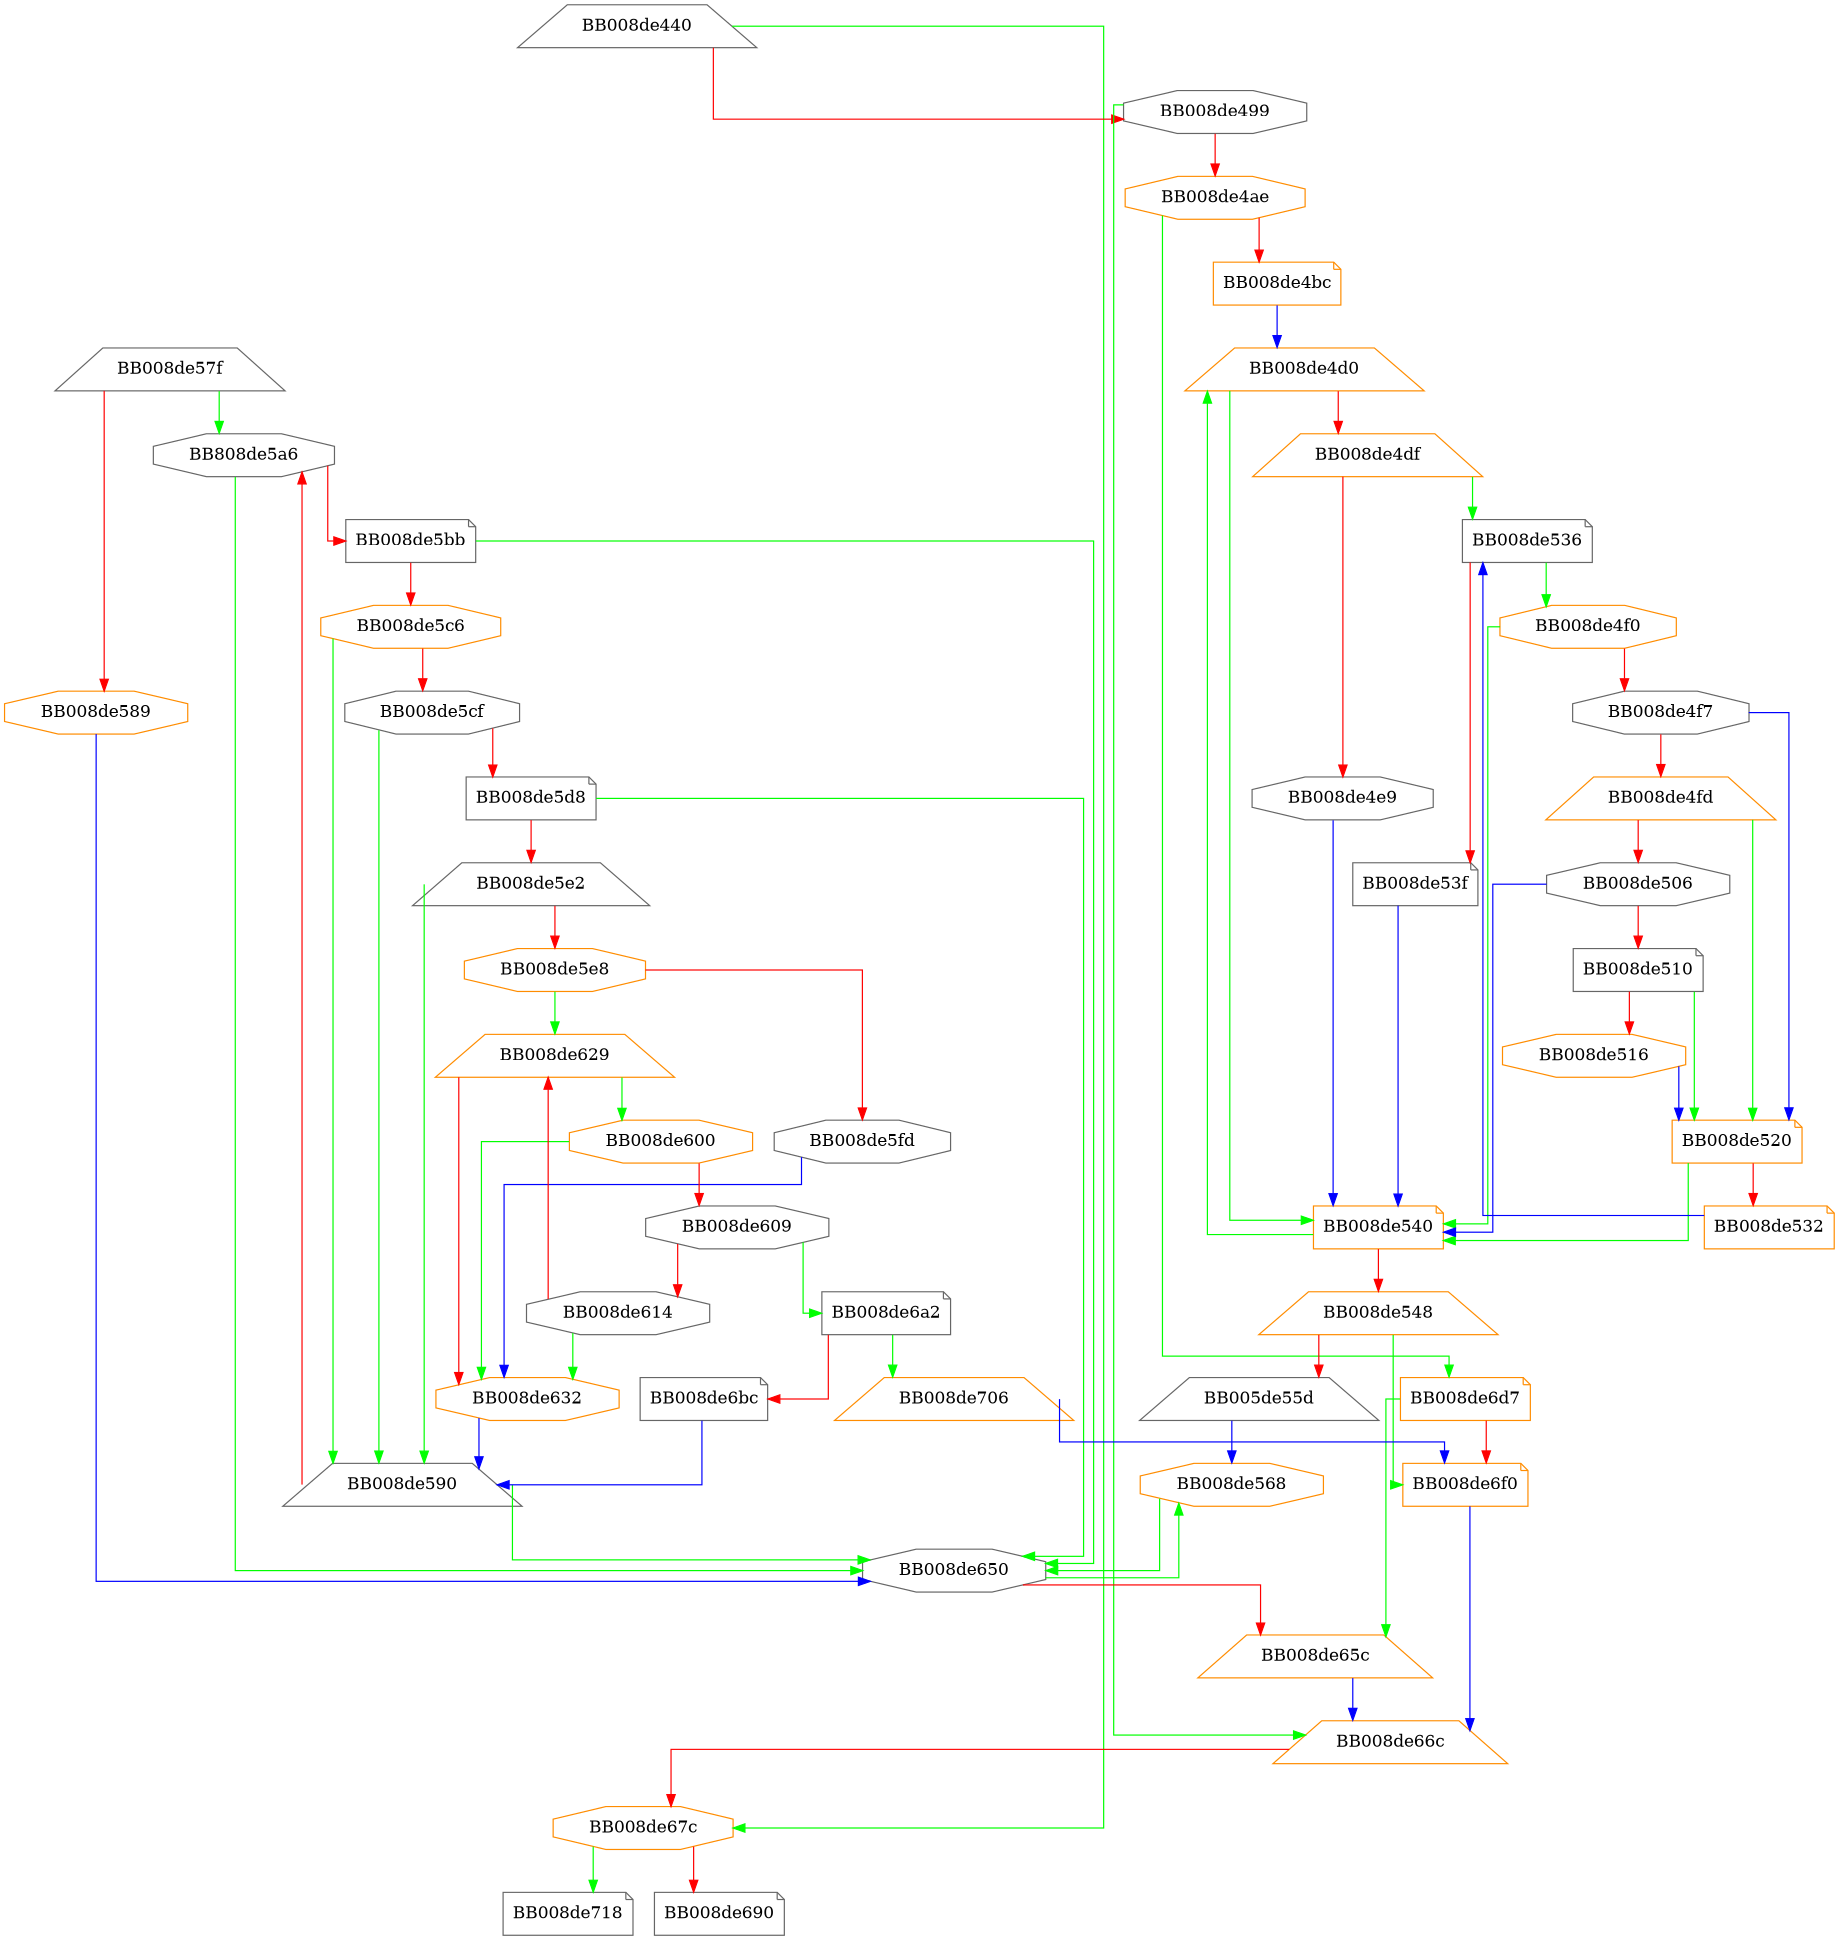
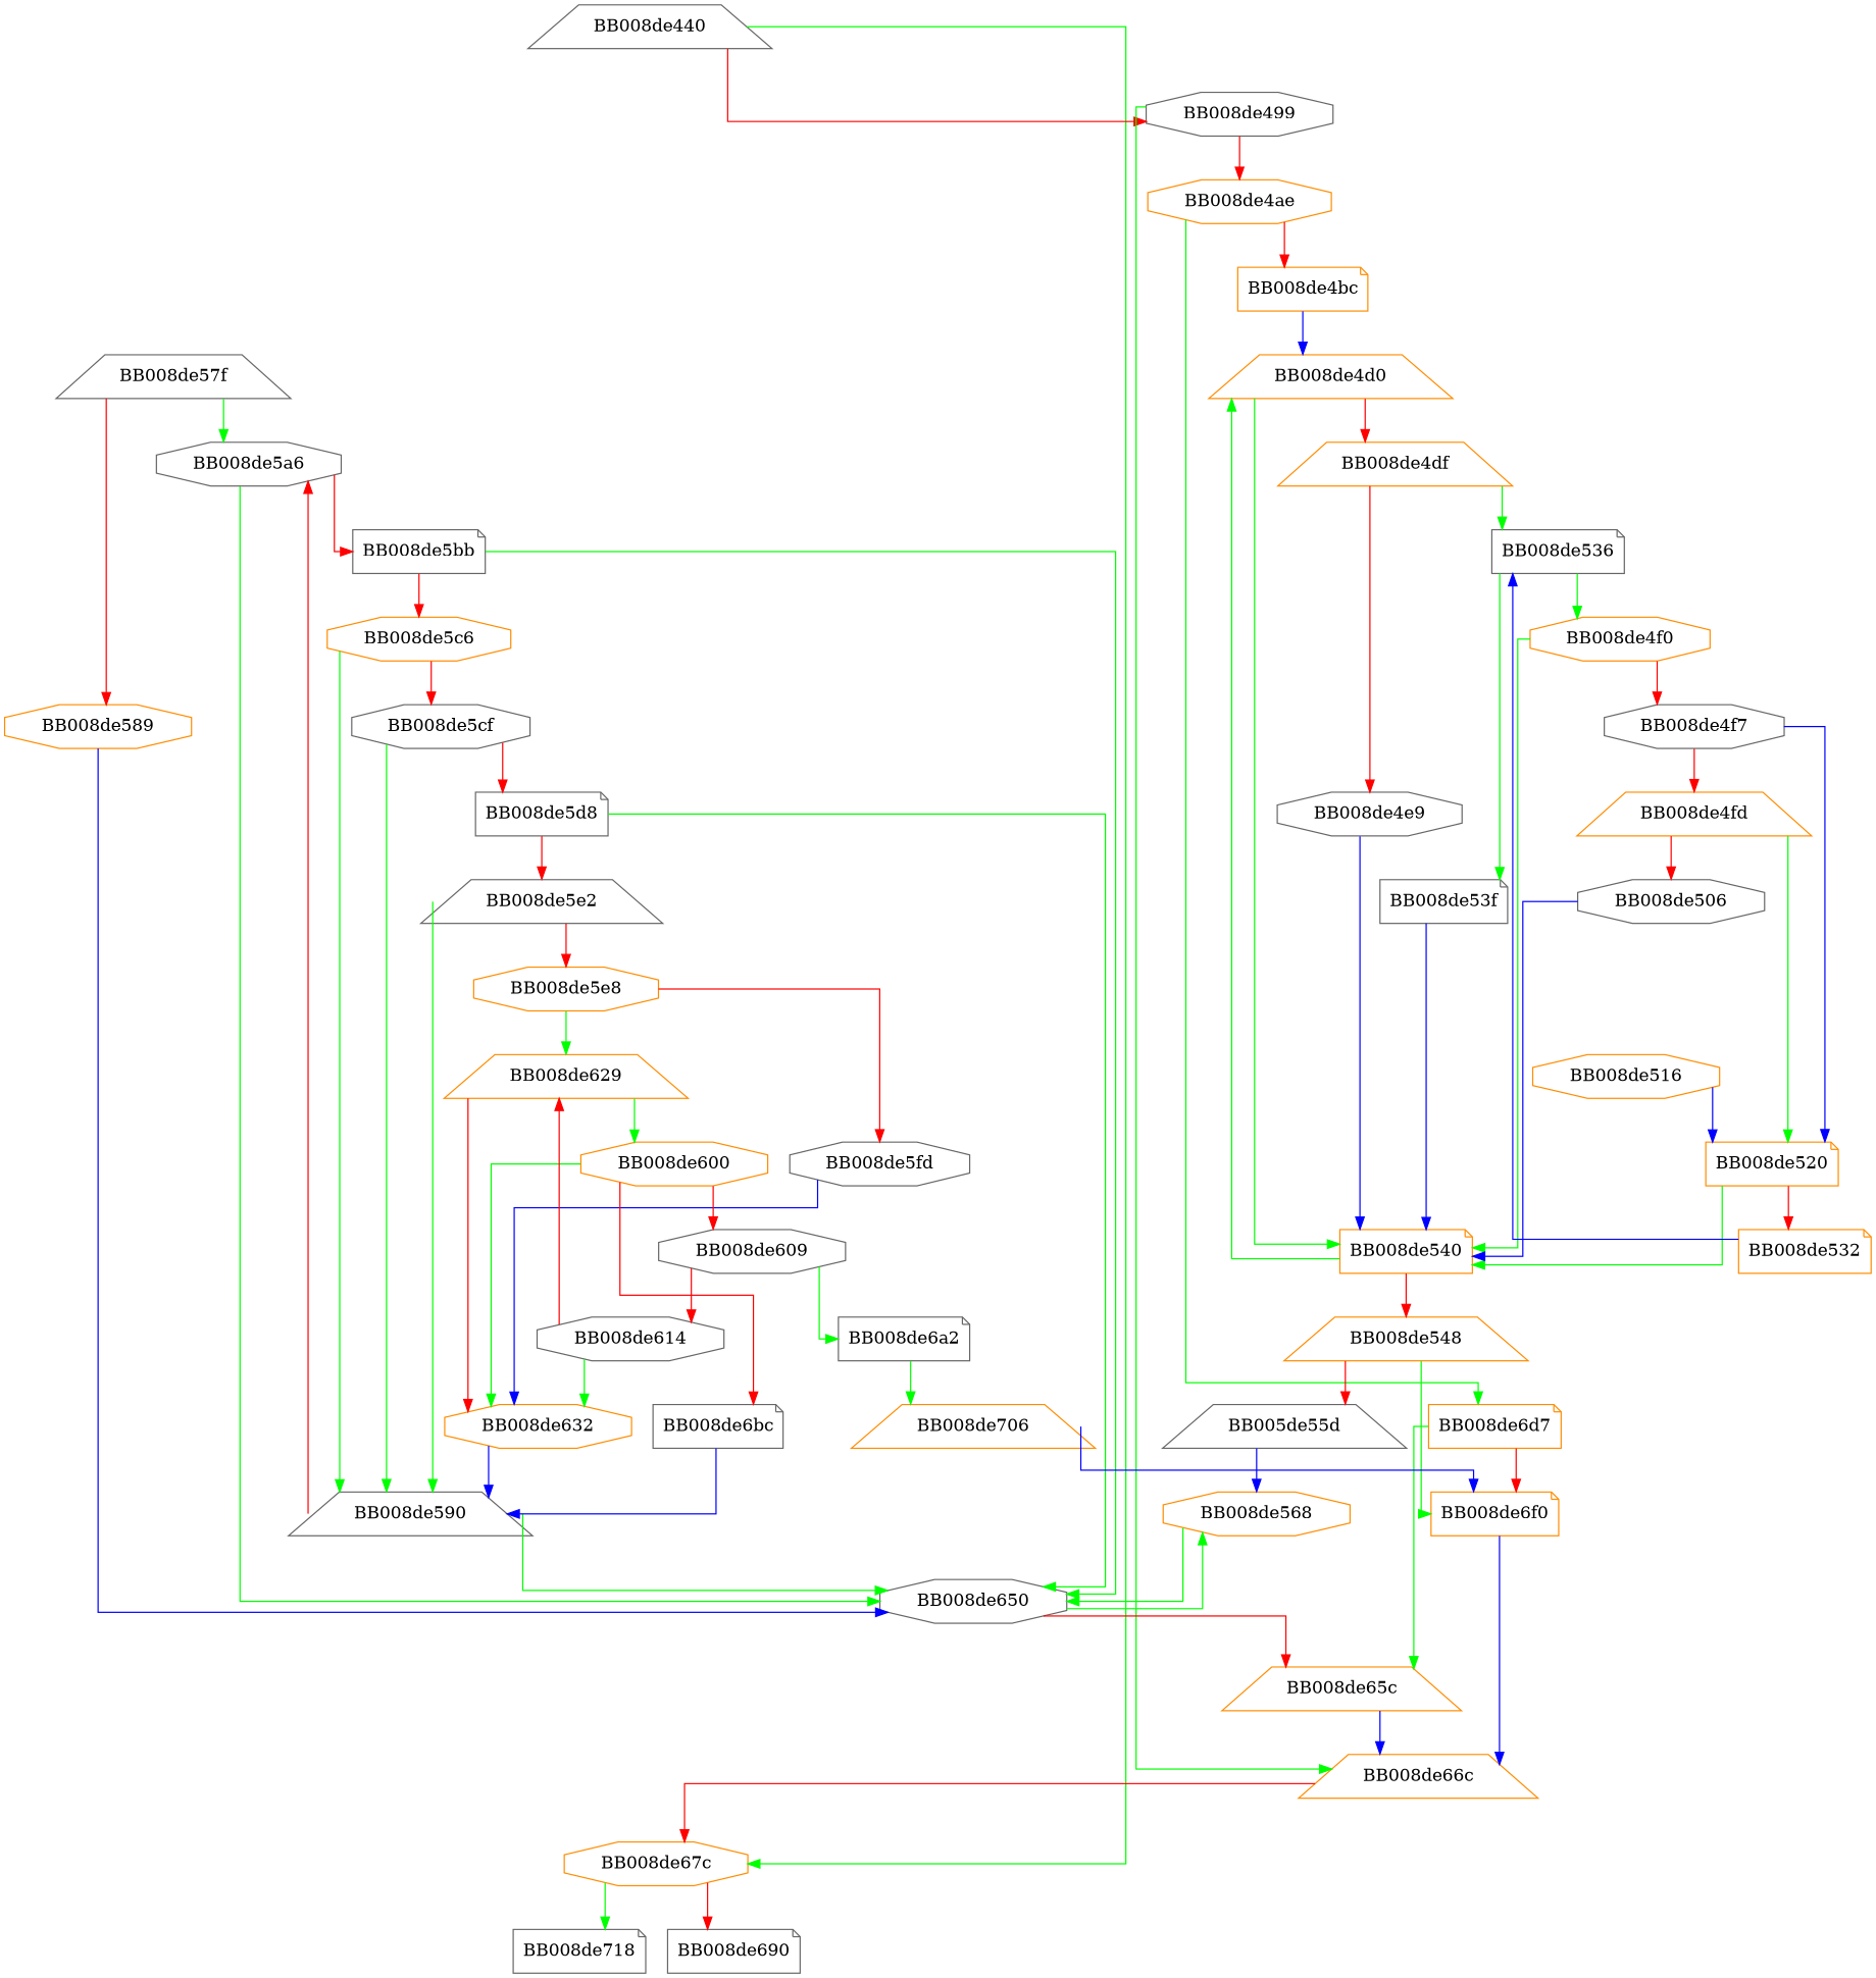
  digraph {
    splines=ortho
    node [color=gray40 shape=octagon]
    edge [color=red]
    BB008de440 [shape=trapezium]
    BB008de67c [color=darkorange]
    BB008de499
    BB008de718 [shape=note]
    BB008de690 [shape=note]
    BB008de66c [color=darkorange shape=trapezium]
    BB008de4ae [color=darkorange]
    BB008de6d7 [color=darkorange shape=note]
    BB008de4bc [color=darkorange shape=note]
    BB008de6f0 [color=darkorange shape=note]
    BB008de65c [color=darkorange shape=trapezium]
    BB008de4d0 [color=darkorange shape=trapezium]
    BB008de540 [color=darkorange shape=note]
    BB008de4df [color=darkorange shape=trapezium]
    BB008de548 [color=darkorange shape=trapezium]
    BB008de536 [shape=note]
    BB008de4e9
    n18 [label=BB005de55d shape=trapezium]
    BB008de4f0 [color=darkorange]
    BB008de53f [shape=note]
    BB008de4f7
    BB008de520 [color=darkorange shape=note]
    BB008de4fd [color=darkorange shape=trapezium]
    BB008de532 [color=darkorange shape=note]
    BB008de506
-   BB008de510 [shape=note]
    BB008de516 [color=darkorange]
    BB008de568 [color=darkorange]
    BB008de650
    BB008de57f [shape=trapezium]
-   BB008de5a6 [label=BB808de5a6]
+   BB008de5a6
    BB008de589 [color=darkorange]
    BB008de5bb [shape=note]
    BB008de5c6 [color=darkorange]
    BB008de590 [shape=trapezium]
    BB008de5cf
    BB008de5d8 [shape=note]
    BB008de5e2 [shape=trapezium]
    BB008de5e8 [color=darkorange]
    BB008de629 [color=darkorange shape=trapezium]
    BB008de5fd
    BB008de632 [color=darkorange]
    BB008de600 [color=darkorange]
    BB008de609
    BB008de6a2 [shape=note]
    BB008de614
    BB008de706 [color=darkorange shape=trapezium]
    BB008de6bc [shape=note]
    BB008de440 -> BB008de67c [color=green]
    BB008de440 -> BB008de499
    BB008de67c -> BB008de718 [color=green]
    BB008de67c -> BB008de690
    BB008de499 -> BB008de66c [color=green]
    BB008de499 -> BB008de4ae
    BB008de66c -> BB008de67c
    BB008de4ae -> BB008de6d7 [color=green]
    BB008de4ae -> BB008de4bc
    BB008de6d7 -> BB008de6f0
    BB008de6d7 -> BB008de65c [color=green]
    BB008de4bc -> BB008de4d0 [color=blue]
    BB008de6f0 -> BB008de66c [color=blue]
    BB008de65c -> BB008de66c [color=blue]
    BB008de4d0 -> BB008de540 [color=green]
    BB008de4d0 -> BB008de4df
    BB008de540 -> BB008de4d0 [color=green]
    BB008de540 -> BB008de548
    BB008de4df -> BB008de536 [color=green]
    BB008de4df -> BB008de4e9
    BB008de548 -> BB008de6f0 [color=green]
    BB008de548 -> n18
    BB008de536 -> BB008de4f0 [color=green]
-   BB008de536 -> BB008de53f
+   BB008de536 -> BB008de53f [color=green]
    BB008de4e9 -> BB008de540 [color=blue]
    n18 -> BB008de568 [color=blue]
    BB008de4f0 -> BB008de540 [color=green]
    BB008de4f0 -> BB008de4f7
    BB008de53f -> BB008de540 [color=blue]
    BB008de4f7 -> BB008de520 [color=blue]
    BB008de4f7 -> BB008de4fd
    BB008de520 -> BB008de540 [color=green]
    BB008de520 -> BB008de532
    BB008de4fd -> BB008de520 [color=green]
    BB008de4fd -> BB008de506
    BB008de532 -> BB008de536 [color=blue]
    BB008de506 -> BB008de540 [color=blue]
-   BB008de506 -> BB008de510
-   BB008de510 -> BB008de520 [color=green]
-   BB008de510 -> BB008de516
    BB008de516 -> BB008de520 [color=blue]
    BB008de568 -> BB008de650 [color=green]
    BB008de650 -> BB008de65c
    BB008de650 -> BB008de568 [color=green]
    BB008de57f -> BB008de5a6 [color=green]
    BB008de57f -> BB008de589
    BB008de5a6 -> BB008de650 [color=green]
    BB008de5a6 -> BB008de5bb
    BB008de589 -> BB008de650 [color=blue]
    BB008de5bb -> BB008de650 [color=green]
    BB008de5bb -> BB008de5c6
    BB008de5c6 -> BB008de590 [color=green]
    BB008de5c6 -> BB008de5cf
    BB008de590 -> BB008de650 [color=green]
    BB008de590 -> BB008de5a6
    BB008de5cf -> BB008de590 [color=green]
    BB008de5cf -> BB008de5d8
    BB008de5d8 -> BB008de650 [color=green]
    BB008de5d8 -> BB008de5e2
    BB008de5e2 -> BB008de590 [color=green]
    BB008de5e2 -> BB008de5e8
    BB008de5e8 -> BB008de629 [color=green]
    BB008de5e8 -> BB008de5fd
    BB008de629 -> BB008de632
    BB008de629 -> BB008de600 [color=green]
    BB008de5fd -> BB008de632 [color=blue]
    BB008de632 -> BB008de590 [color=blue]
    BB008de600 -> BB008de632 [color=green]
    BB008de600 -> BB008de609
    BB008de609 -> BB008de6a2 [color=green]
    BB008de609 -> BB008de614
    BB008de6a2 -> BB008de706 [color=green]
-   BB008de6a2 -> BB008de6bc
+   BB008de600 -> BB008de6bc
    BB008de614 -> BB008de629
    BB008de614 -> BB008de632 [color=green]
    BB008de706 -> BB008de6f0 [color=blue]
    BB008de6bc -> BB008de590 [color=blue]
  }
